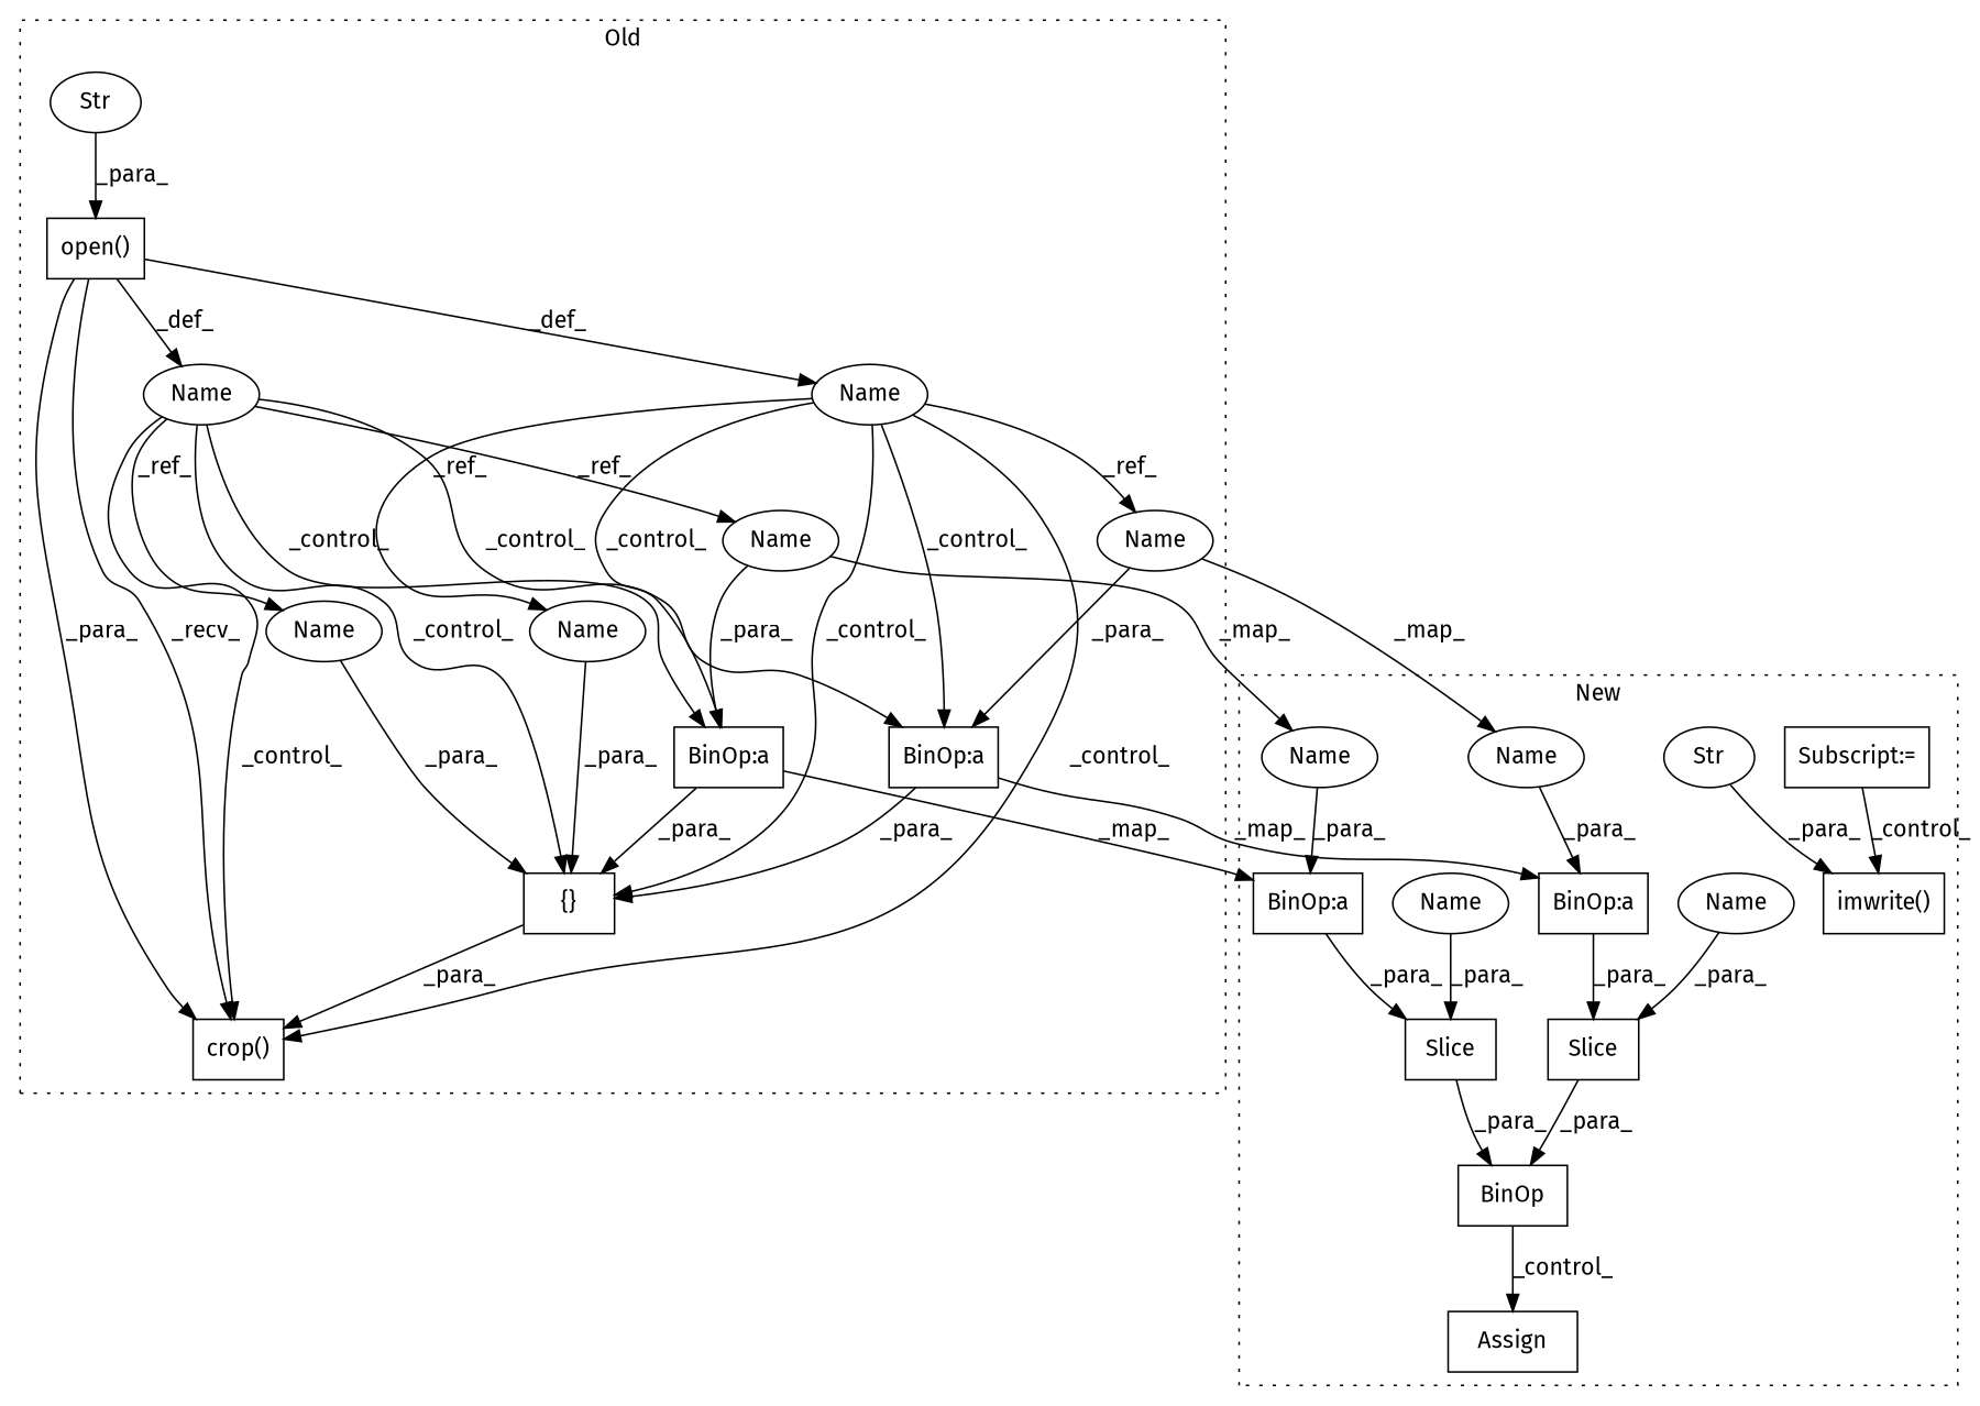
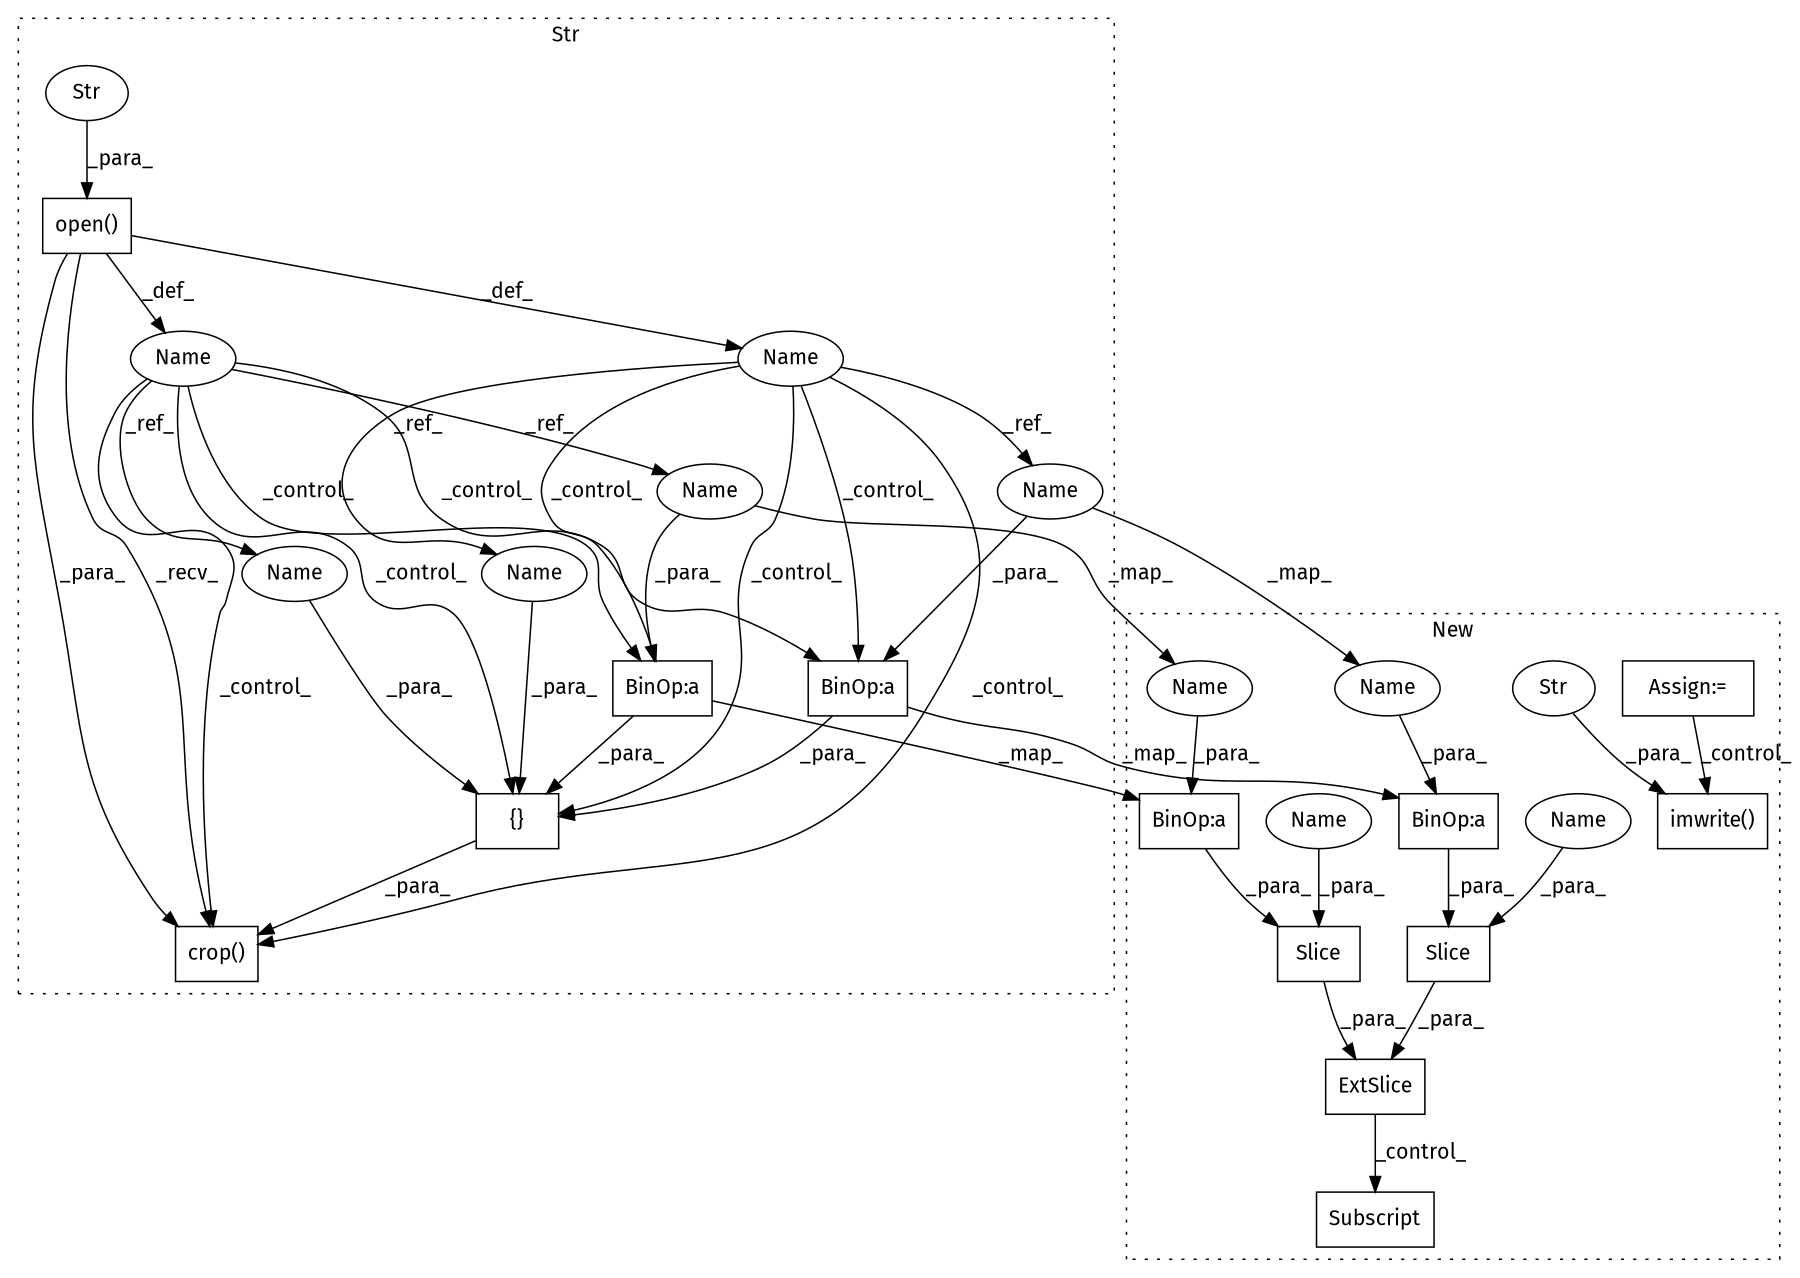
  digraph {
    fontname="Fira Sans"
    node [a=87 fontname="Fira Sans" l=5 s=1936 shape=box]
    edge [fontname="Fira Sans"]
    n1 [a=75 l="11,1" label="open()" s="1498,1547"]
    n2 [a=66 l=38 label=Str s=1509 shape=ellipse]
    n3 [a=59 l="1,0" label="{}" s="1853,1916"]
    n4 [label=Name s=1747 shape=ellipse]
    n5 [a=82 l=3 label="BinOp:a" s=1873]
    n6 [a=82 l=3 label="BinOp:a" s=1898]
    n7 [label=Name s=1666 shape=ellipse]
    n8 [a=75 l="11,1" label="crop()" s="1842,1917"]
    n9 [label=Name s=1868 shape=ellipse]
    n10 [label=Name s=1854 shape=ellipse]
    n11 [label=Name s=1893 shape=ellipse]
    n12 [label=Name s=1861 shape=ellipse]
    n13 [a=75 l="12,1" label="imwrite()" s="2111,2233"]
-   n14 [a=68 l=3 label="Subscript:=" s=2030]
+   n14 [a=68 l=3 label="Assign:=" s=2030]
    n15 [a=66 l=98 label=Str s=2123 shape=ellipse]
    n16 [a=80 label=Slice]
    n17 [a=82 l=3 label="BinOp:a" s=1979]
    n18 [a=80 label=Slice s=1968]
    n19 [a=82 l=3 label="BinOp:a" s=1948]
-   n20 [a=85 label=BinOp s=1930]
-   n21 [a=63 l="73,0" label=Assign s="1930,0"]
+   n20 [a=85 label=ExtSlice s=1930]
+   n21 [a=63 l="73,0" label=Subscript s="1930,0"]
    n22 [label=Name s=1968 shape=ellipse]
    n23 [label=Name s=1974 shape=ellipse]
    n24 [label=Name s=1943 shape=ellipse]
    n25 [label=Name shape=ellipse]
    subgraph cluster_1 {
-     label=Old
+     label=Str
      style=dotted
      n1
      n2
      n3
      n4
      n5
      n6
      n7
      n8
      n9
      n10
      n11
      n12
    }
    subgraph cluster_2 {
      label=New
      style=dotted
      n13
      n14
      n15
      n16
      n17
      n18
      n19
      n20
      n21
      n22
      n23
      n24
      n25
    }
    n1 -> n4 [label=_def_]
    n1 -> n7 [label=_def_]
    n1 -> n8 [label=_para_]
    n1 -> n8 [label=_recv_]
    n2 -> n1 [label=_para_]
    n3 -> n8 [label=_para_]
    n4 -> n3 [label=_control_]
    n4 -> n5 [label=_control_]
    n4 -> n6 [label=_control_]
    n4 -> n8 [label=_control_]
    n4 -> n11 [label=_ref_]
    n4 -> n12 [label=_ref_]
    n5 -> n3 [label=_para_]
    n5 -> n17 [label=_map_]
    n6 -> n3 [label=_para_]
    n6 -> n19 [label=_map_]
    n7 -> n3 [label=_control_]
    n7 -> n5 [label=_control_]
    n7 -> n6 [label=_control_]
    n7 -> n8 [label=_control_]
    n7 -> n9 [label=_ref_]
    n7 -> n10 [label=_ref_]
    n9 -> n5 [label=_para_]
    n9 -> n23 [label=_map_]
    n10 -> n3 [label=_para_]
    n11 -> n6 [label=_para_]
    n11 -> n24 [label=_map_]
    n12 -> n3 [label=_para_]
    n14 -> n13 [label=_control_]
    n15 -> n13 [label=_para_]
    n16 -> n20 [label=_para_]
    n17 -> n18 [label=_para_]
    n18 -> n20 [label=_para_]
    n19 -> n16 [label=_para_]
    n20 -> n21 [label=_control_]
    n22 -> n18 [label=_para_]
    n23 -> n17 [label=_para_]
    n24 -> n19 [label=_para_]
    n25 -> n16 [label=_para_]
  }
